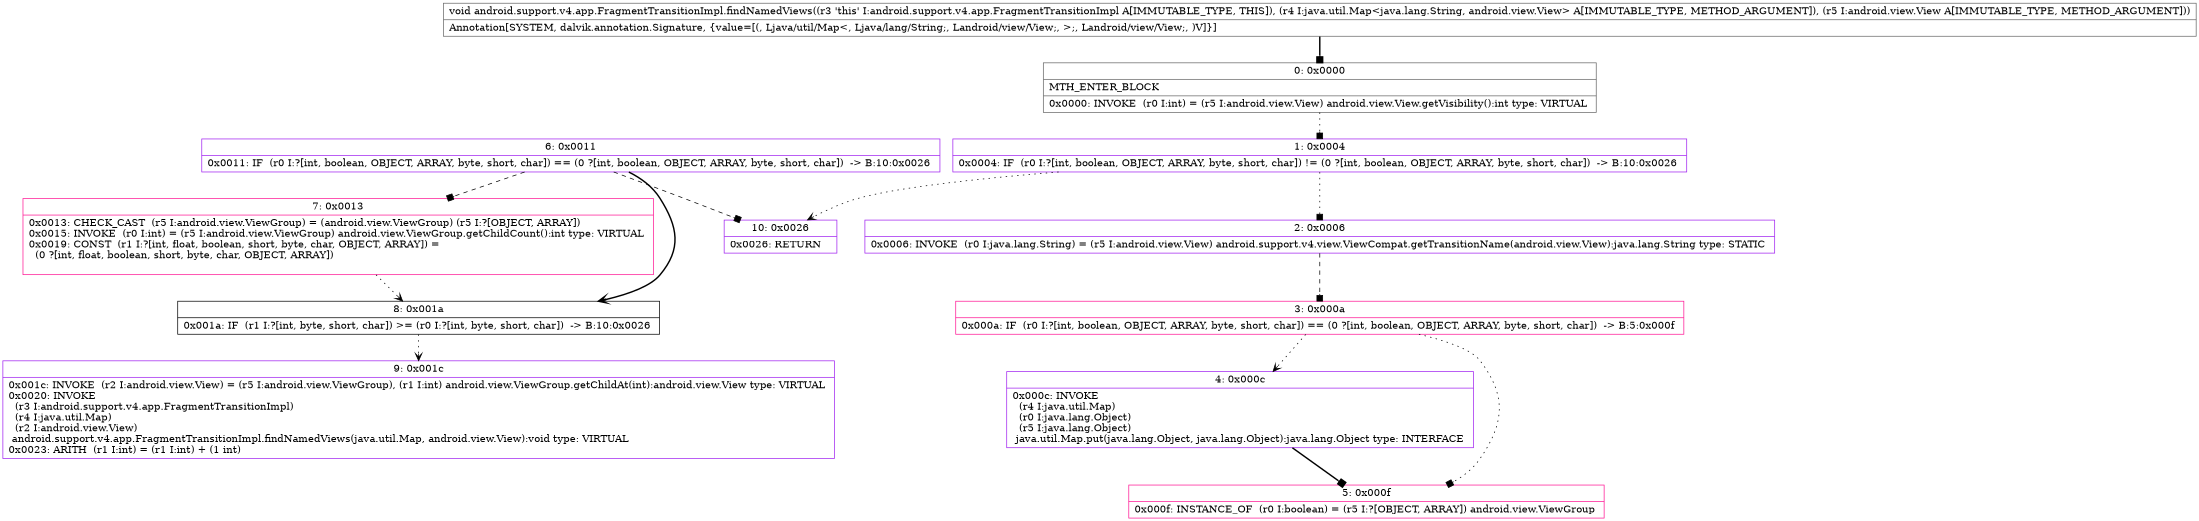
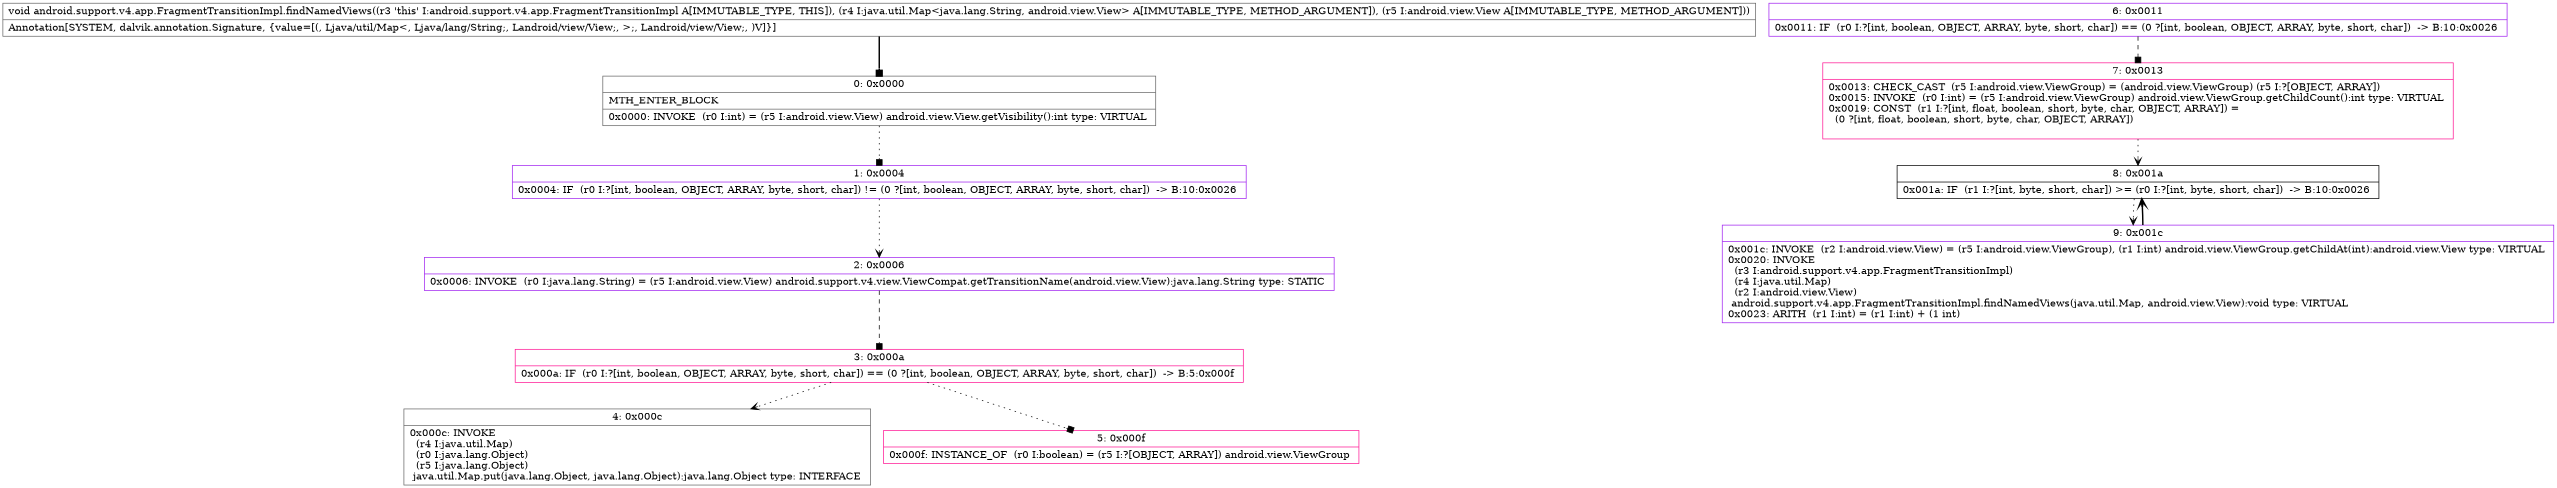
  digraph {
    node [color=purple shape=record]
    edge [arrowhead=box style=dotted]
    n1 [color=gray40 label="{0\:\ 0x0000|MTH_ENTER_BLOCK\l|0x0000: INVOKE  (r0 I:int) = (r5 I:android.view.View) android.view.View.getVisibility():int type: VIRTUAL \l}"]
    n2 [label="{1\:\ 0x0004|0x0004: IF  (r0 I:?[int, boolean, OBJECT, ARRAY, byte, short, char]) != (0 ?[int, boolean, OBJECT, ARRAY, byte, short, char])  \-\> B:10:0x0026 \l}"]
    n3 [label="{2\:\ 0x0006|0x0006: INVOKE  (r0 I:java.lang.String) = (r5 I:android.view.View) android.support.v4.view.ViewCompat.getTransitionName(android.view.View):java.lang.String type: STATIC \l}"]
-   n4 [label="{10\:\ 0x0026|0x0026: RETURN   \l}"]
    n5 [color=deeppink label="{3\:\ 0x000a|0x000a: IF  (r0 I:?[int, boolean, OBJECT, ARRAY, byte, short, char]) == (0 ?[int, boolean, OBJECT, ARRAY, byte, short, char])  \-\> B:5:0x000f \l}"]
-   n6 [label="{4\:\ 0x000c|0x000c: INVOKE  \l  (r4 I:java.util.Map)\l  (r0 I:java.lang.Object)\l  (r5 I:java.lang.Object)\l java.util.Map.put(java.lang.Object, java.lang.Object):java.lang.Object type: INTERFACE \l}"]
+   n6 [color=gray40 label="{4\:\ 0x000c|0x000c: INVOKE  \l  (r4 I:java.util.Map)\l  (r0 I:java.lang.Object)\l  (r5 I:java.lang.Object)\l java.util.Map.put(java.lang.Object, java.lang.Object):java.lang.Object type: INTERFACE \l}"]
    n7 [color=deeppink label="{5\:\ 0x000f|0x000f: INSTANCE_OF  (r0 I:boolean) = (r5 I:?[OBJECT, ARRAY]) android.view.ViewGroup \l}"]
    n8 [label="{6\:\ 0x0011|0x0011: IF  (r0 I:?[int, boolean, OBJECT, ARRAY, byte, short, char]) == (0 ?[int, boolean, OBJECT, ARRAY, byte, short, char])  \-\> B:10:0x0026 \l}"]
    n9 [color=deeppink label="{7\:\ 0x0013|0x0013: CHECK_CAST  (r5 I:android.view.ViewGroup) = (android.view.ViewGroup) (r5 I:?[OBJECT, ARRAY]) \l0x0015: INVOKE  (r0 I:int) = (r5 I:android.view.ViewGroup) android.view.ViewGroup.getChildCount():int type: VIRTUAL \l0x0019: CONST  (r1 I:?[int, float, boolean, short, byte, char, OBJECT, ARRAY]) = \l  (0 ?[int, float, boolean, short, byte, char, OBJECT, ARRAY])\l \l}"]
    n10 [color=black label="{8\:\ 0x001a|0x001a: IF  (r1 I:?[int, byte, short, char]) \>= (r0 I:?[int, byte, short, char])  \-\> B:10:0x0026 \l}"]
    n11 [label="{9\:\ 0x001c|0x001c: INVOKE  (r2 I:android.view.View) = (r5 I:android.view.ViewGroup), (r1 I:int) android.view.ViewGroup.getChildAt(int):android.view.View type: VIRTUAL \l0x0020: INVOKE  \l  (r3 I:android.support.v4.app.FragmentTransitionImpl)\l  (r4 I:java.util.Map)\l  (r2 I:android.view.View)\l android.support.v4.app.FragmentTransitionImpl.findNamedViews(java.util.Map, android.view.View):void type: VIRTUAL \l0x0023: ARITH  (r1 I:int) = (r1 I:int) + (1 int) \l}"]
    n12 [color=gray40 label="{void android.support.v4.app.FragmentTransitionImpl.findNamedViews((r3 'this' I:android.support.v4.app.FragmentTransitionImpl A[IMMUTABLE_TYPE, THIS]), (r4 I:java.util.Map\<java.lang.String, android.view.View\> A[IMMUTABLE_TYPE, METHOD_ARGUMENT]), (r5 I:android.view.View A[IMMUTABLE_TYPE, METHOD_ARGUMENT]))  | Annotation[SYSTEM, dalvik.annotation.Signature, \{value=[(, Ljava\/util\/Map\<, Ljava\/lang\/String;, Landroid\/view\/View;, \>;, Landroid\/view\/View;, )V]\}]\l}"]
    n1 -> n2
-   n2 -> n3
-   n2 -> n4 [arrowhead=vee]
+   n2 -> n3 [arrowhead=vee]
    n3 -> n5 [style=dashed]
    n5 -> n6 [arrowhead=vee]
    n5 -> n7
-   n6 -> n7 [style=bold]
-   n8 -> n4 [style=dashed]
    n8 -> n9 [style=dashed]
    n9 -> n10 [arrowhead=vee]
    n10 -> n11 [arrowhead=vee]
-   n8 -> n10 [arrowhead=vee style=bold]
+   n11 -> n10 [arrowhead=vee style=bold]
    n12 -> n1 [style=bold]
  }
